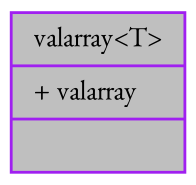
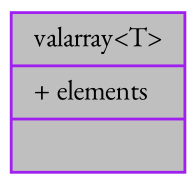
  digraph {
    fontname="EB Garamond"
-   n1 [color=purple fillcolor=grey75 fontcolor=black fontname="EB Garamond" fontsize=10 height=0.2 label="{valarray\<T\>\n|+ valarray\l|}" shape=record style=filled width=0.4]
+   n1 [color=purple fillcolor=grey75 fontcolor=black fontname="EB Garamond" fontsize=10 height=0.2 label="{valarray\<T\>\n|+ elements\l|}" shape=record style=filled width=0.4]
  }
